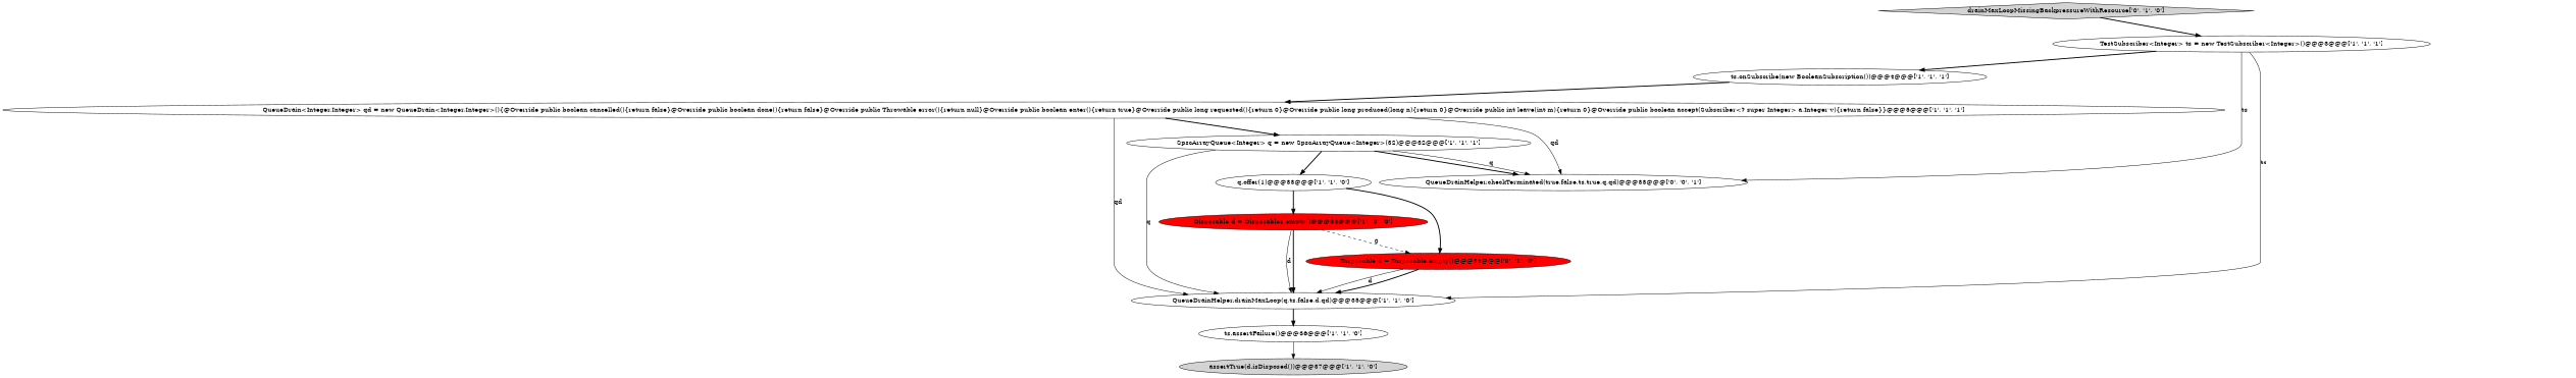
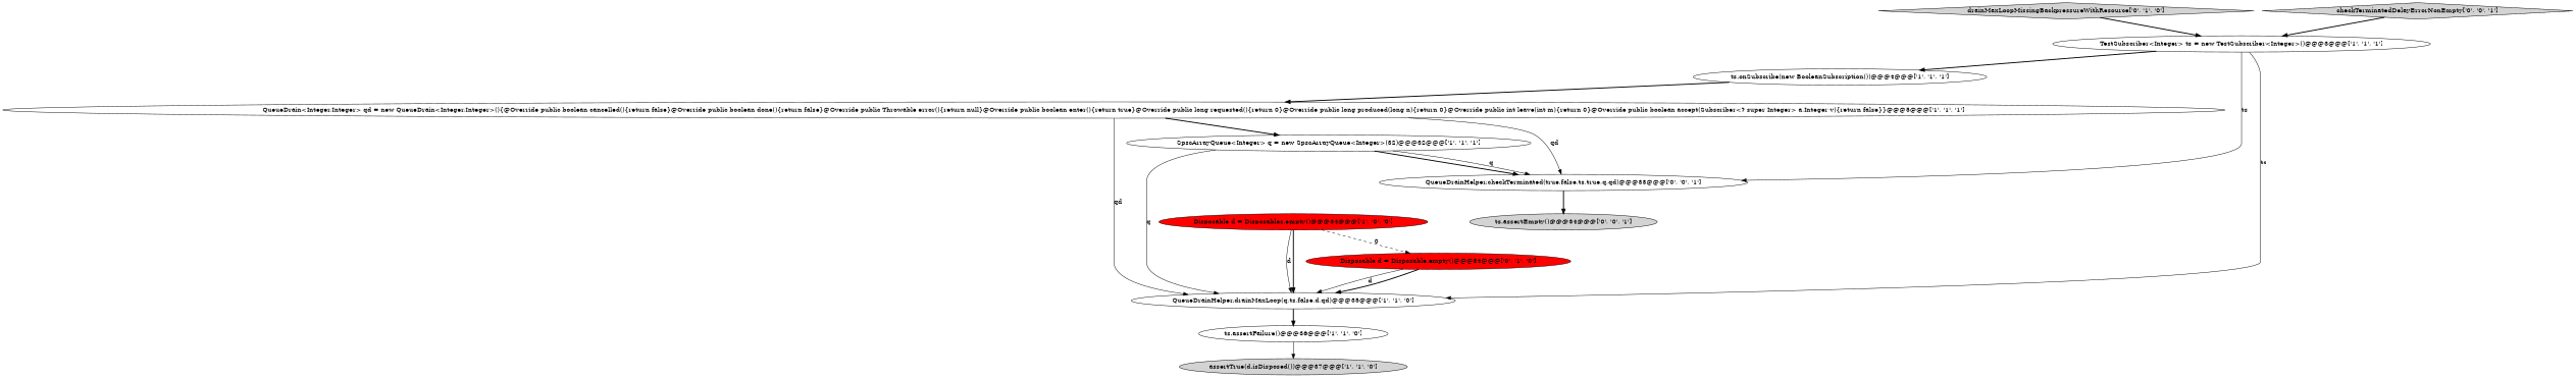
  digraph {
    node [fillcolor=white shape=ellipse style=filled]
    edge [style=bold]
    n1 [label="ts.onSubscribe(new BooleanSubscription())@@@4@@@['1', '1', '1']"]
    n2 [label="QueueDrain<Integer,Integer> qd = new QueueDrain<Integer,Integer>(){@Override public boolean cancelled(){return false}@Override public boolean done(){return false}@Override public Throwable error(){return null}@Override public boolean enter(){return true}@Override public long requested(){return 0}@Override public long produced(long n){return 0}@Override public int leave(int m){return 0}@Override public boolean accept(Subscriber<? super Integer> a,Integer v){return false}}@@@5@@@['1', '1', '1']"]
    n3 [label="QueueDrainHelper.drainMaxLoop(q,ts,false,d,qd)@@@35@@@['1', '1', '0']"]
    n4 [label="SpscArrayQueue<Integer> q = new SpscArrayQueue<Integer>(32)@@@32@@@['1', '1', '1']"]
    n5 [label="QueueDrainHelper.checkTerminated(true,false,ts,true,q,qd)@@@33@@@['0', '0', '1']"]
    n6 [fillcolor=lightgray label="drainMaxLoopMissingBackpressureWithResource['0', '1', '0']" shape=diamond]
    n7 [label="TestSubscriber<Integer> ts = new TestSubscriber<Integer>()@@@3@@@['1', '1', '1']"]
    n8 [fillcolor=red label="Disposable d = Disposable.empty()@@@34@@@['0', '1', '0']"]
    n9 [label="ts.assertFailure()@@@36@@@['1', '1', '0']"]
    n10 [fillcolor=lightgray label="assertTrue(d.isDisposed())@@@37@@@['1', '1', '0']"]
-   n11 [label="q.offer(1)@@@33@@@['1', '1', '0']"]
    n12 [fillcolor=red label="Disposable d = Disposables.empty()@@@34@@@['1', '0', '0']"]
+   n13 [fillcolor=lightgray label="ts.assertEmpty()@@@34@@@['0', '0', '1']"]
+   n14 [fillcolor=lightgray label="checkTerminatedDelayErrorNonEmpty['0', '0', '1']" shape=diamond]
    n1 -> n2
    n2 -> n3 [label=qd style=solid]
    n2 -> n4
    n2 -> n5 [label=qd style=solid]
    n3 -> n9
    n4 -> n3 [label=q style=solid]
    n4 -> n5
    n4 -> n5 [label=q style=solid]
-   n4 -> n11
+   n5 -> n13
    n6 -> n7
    n7 -> n1
    n7 -> n3 [label=ts style=solid]
    n7 -> n5 [label=ts style=solid]
    n8 -> n3 [label=d style=solid]
    n8 -> n3
    n9 -> n10 [style=solid]
-   n11 -> n8
-   n11 -> n12
    n12 -> n3
    n12 -> n3 [label=d style=solid]
    n12 -> n8 [label=0 style=dashed]
+   n14 -> n7
  }
